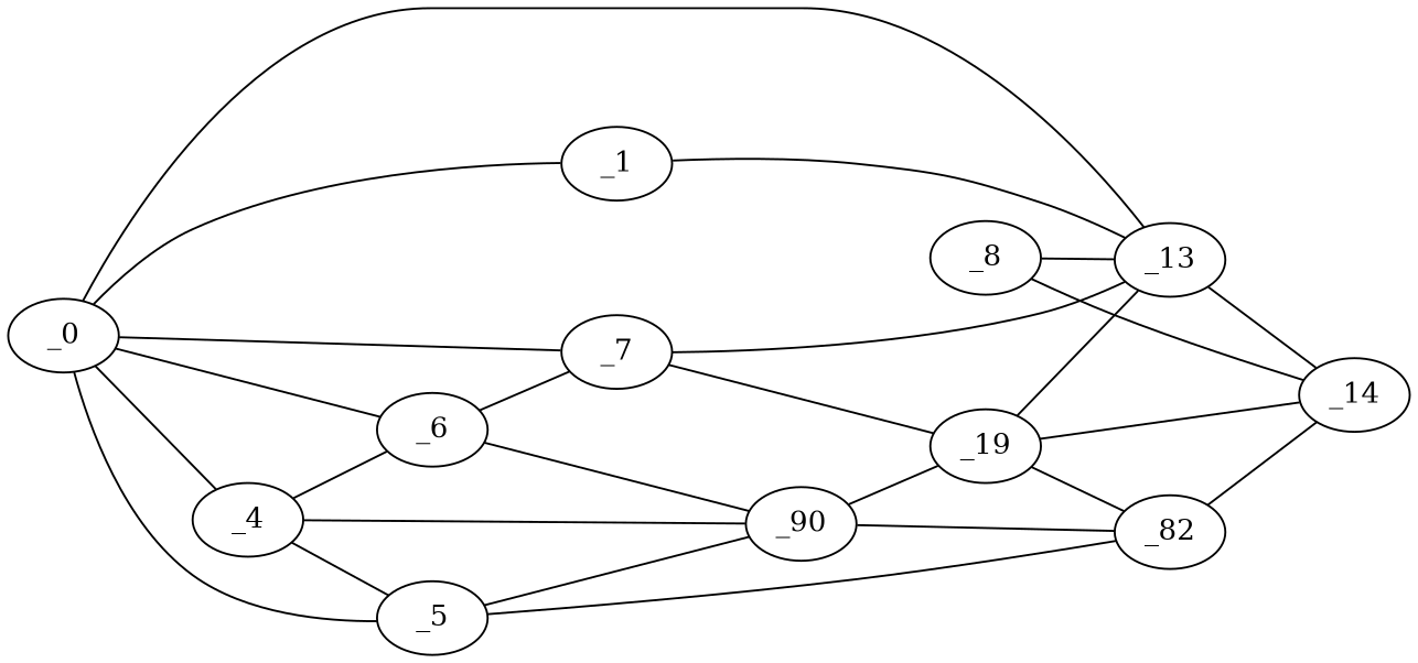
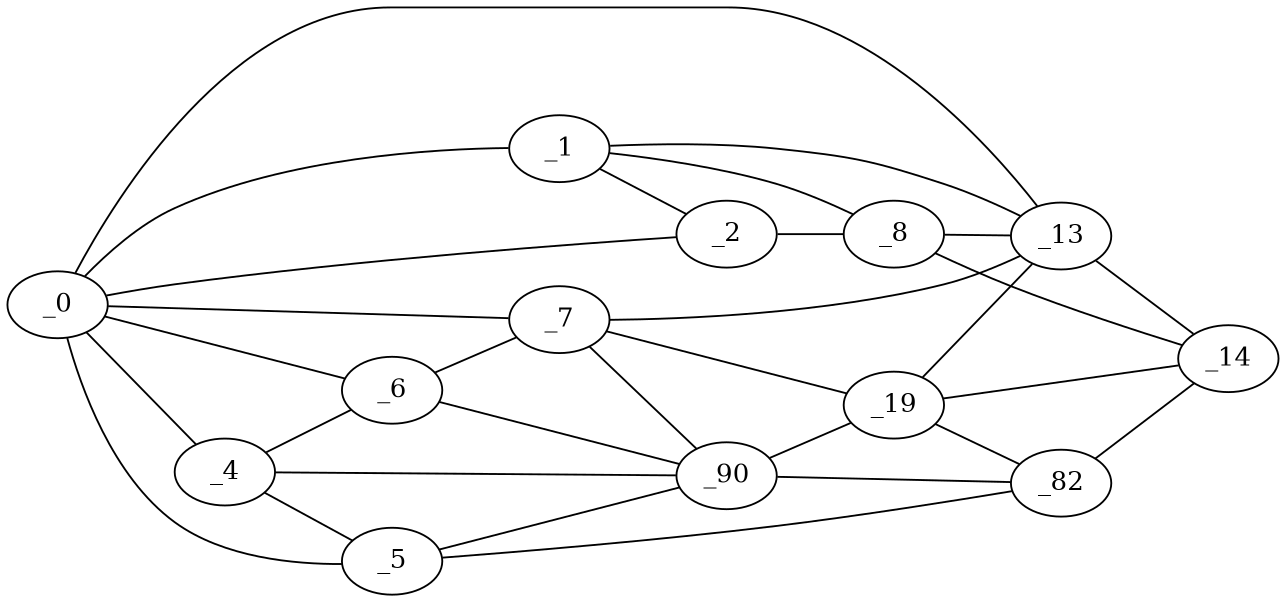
  graph {
    rankdir=LR
    node [x=92 y=29]
    edge [valence=2]
    _0 [x=39 y=57]
    _1 [x=43]
+   _2 [x=44 y=8]
    _4 [x=59 y=97]
    _5 [x=61 y=110]
    _6 [x=80 y=76]
    _7 [x=87 y=68]
    _13 [x=93 y=50]
    _8 [x=90]
    n10 [label=_90 x=91 y=109]
    n11 [label=_82 y=118]
    n12 [label=_19 y=61]
    _14 [x=95 y=39]
    _0 -- _1 [valence=1]
+   _0 -- _2 [valence=1]
    _0 -- _4 [valence=1]
    _0 -- _5 [valence=1]
    _0 -- _6
    _0 -- _7
    _0 -- _13 [valence=1]
+   _1 -- _2
    _1 -- _13
+   _1 -- _8 [valence=1]
+   _2 -- _8
    _4 -- _5
    _4 -- _6
    _4 -- n10
    _5 -- n10 [valence=1]
    _5 -- n11 [valence=1]
    _6 -- _7 [valence=1]
    _6 -- n10 [valence=1]
    _7 -- _13
+   _7 -- n10
    _7 -- n12
    _13 -- _14 [valence=1]
    _8 -- _13
    _8 -- _14
    n10 -- n11
    n10 -- n12
    n11 -- _14 [valence=1]
    n12 -- _13
    n12 -- n11
    n12 -- _14 [valence=1]
  }
